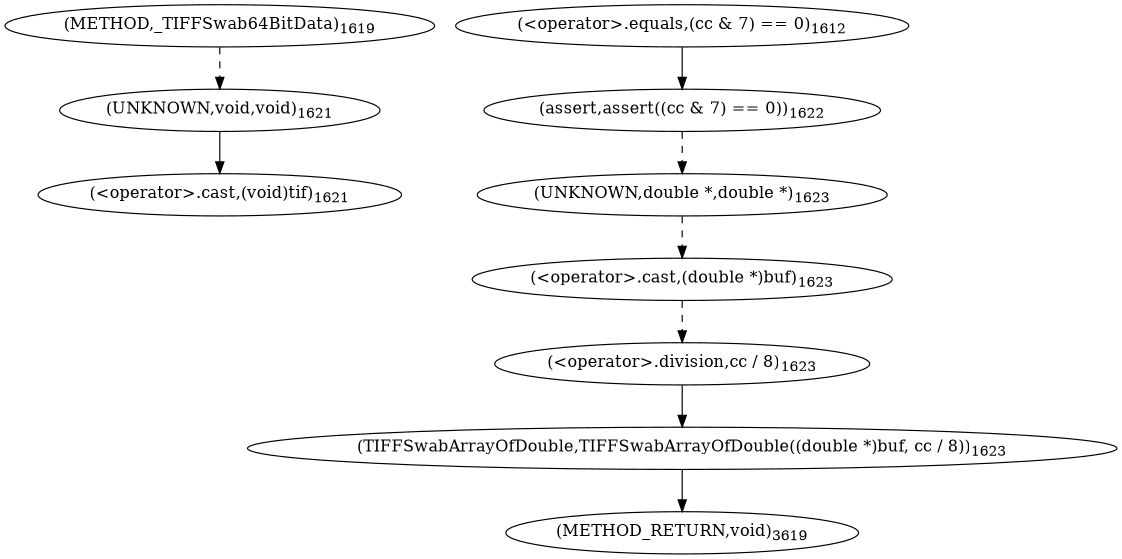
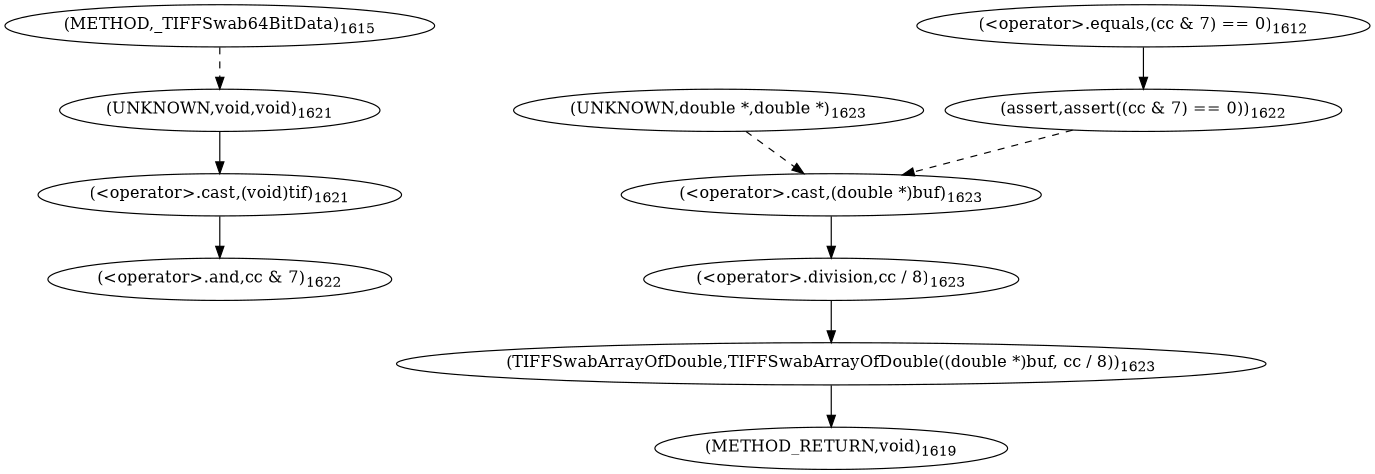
  digraph {
    edge [style=solid]
    n1 [label=<(&lt;operator&gt;.cast,(void)tif)<SUB>1621</SUB>>]
+   n2 [label=<(&lt;operator&gt;.and,cc &amp; 7)<SUB>1622</SUB>>]
    n3 [label=<(assert,assert((cc &amp; 7) == 0))<SUB>1622</SUB>>]
    n4 [label=<(UNKNOWN,double *,double *)<SUB>1623</SUB>>]
    n5 [label=<(&lt;operator&gt;.cast,(double *)buf)<SUB>1623</SUB>>]
    n6 [label=<(TIFFSwabArrayOfDouble,TIFFSwabArrayOfDouble((double *)buf, cc / 8))<SUB>1623</SUB>>]
-   n7 [label=<(METHOD_RETURN,void)<SUB>3619</SUB>>]
+   n7 [label=<(METHOD_RETURN,void)<SUB>1619</SUB>>]
    n8 [label=<(UNKNOWN,void,void)<SUB>1621</SUB>>]
    n9 [label=<(&lt;operator&gt;.equals,(cc &amp; 7) == 0)<SUB>1612</SUB>>]
    n10 [label=<(&lt;operator&gt;.division,cc / 8)<SUB>1623</SUB>>]
-   n11 [label=<(METHOD,_TIFFSwab64BitData)<SUB>1619</SUB>>]
-   n3 -> n4 [style=dashed]
+   n11 [label=<(METHOD,_TIFFSwab64BitData)<SUB>1615</SUB>>]
+   n1 -> n2
+   n3 -> n5 [style=dashed]
    n4 -> n5 [style=dashed]
-   n5 -> n10 [style=dashed]
+   n5 -> n10
    n6 -> n7
    n8 -> n1
    n9 -> n3
    n10 -> n6
    n11 -> n8 [style=dashed]
  }
